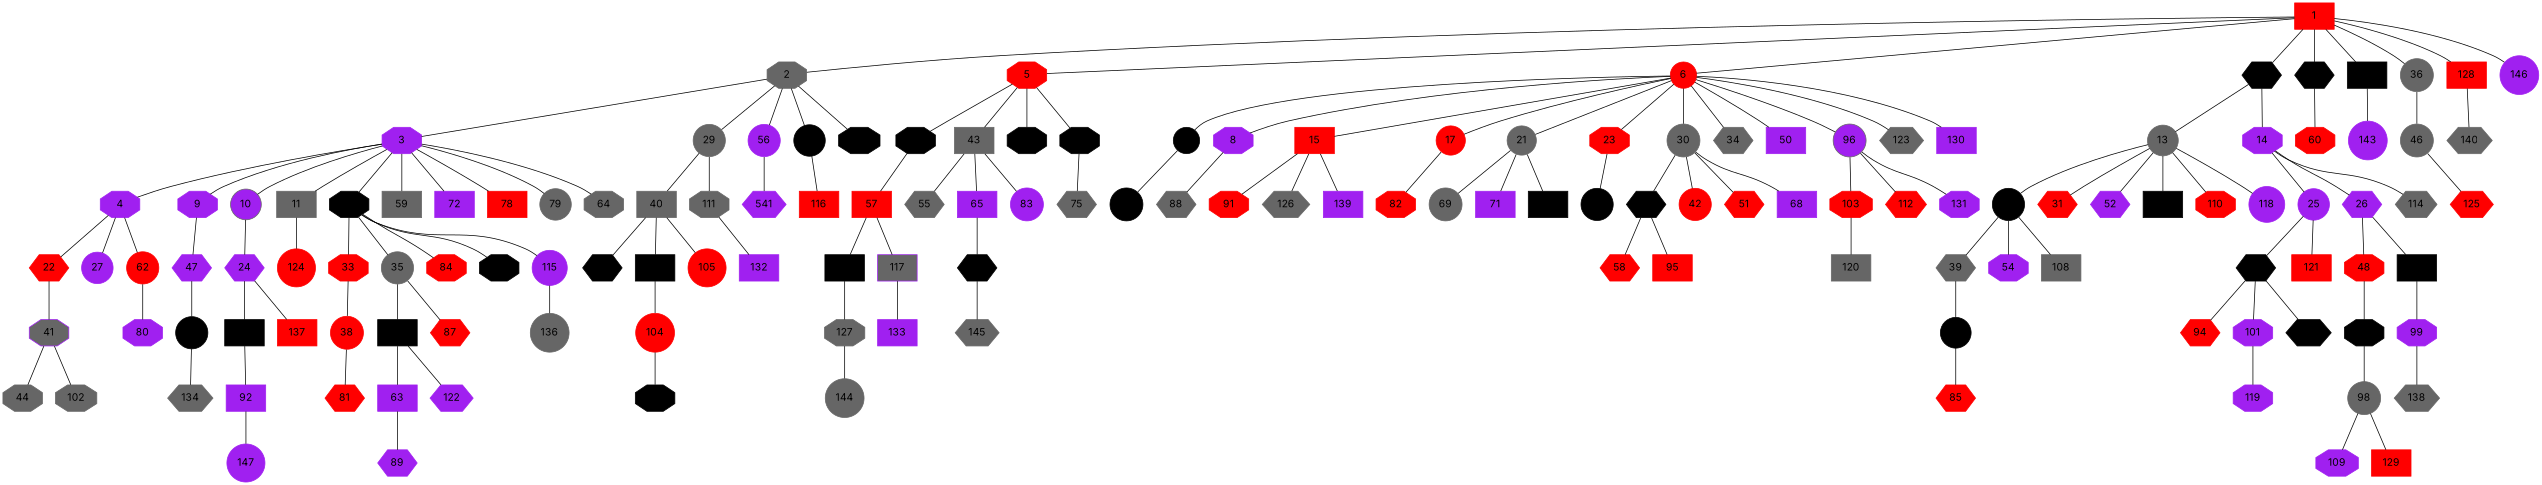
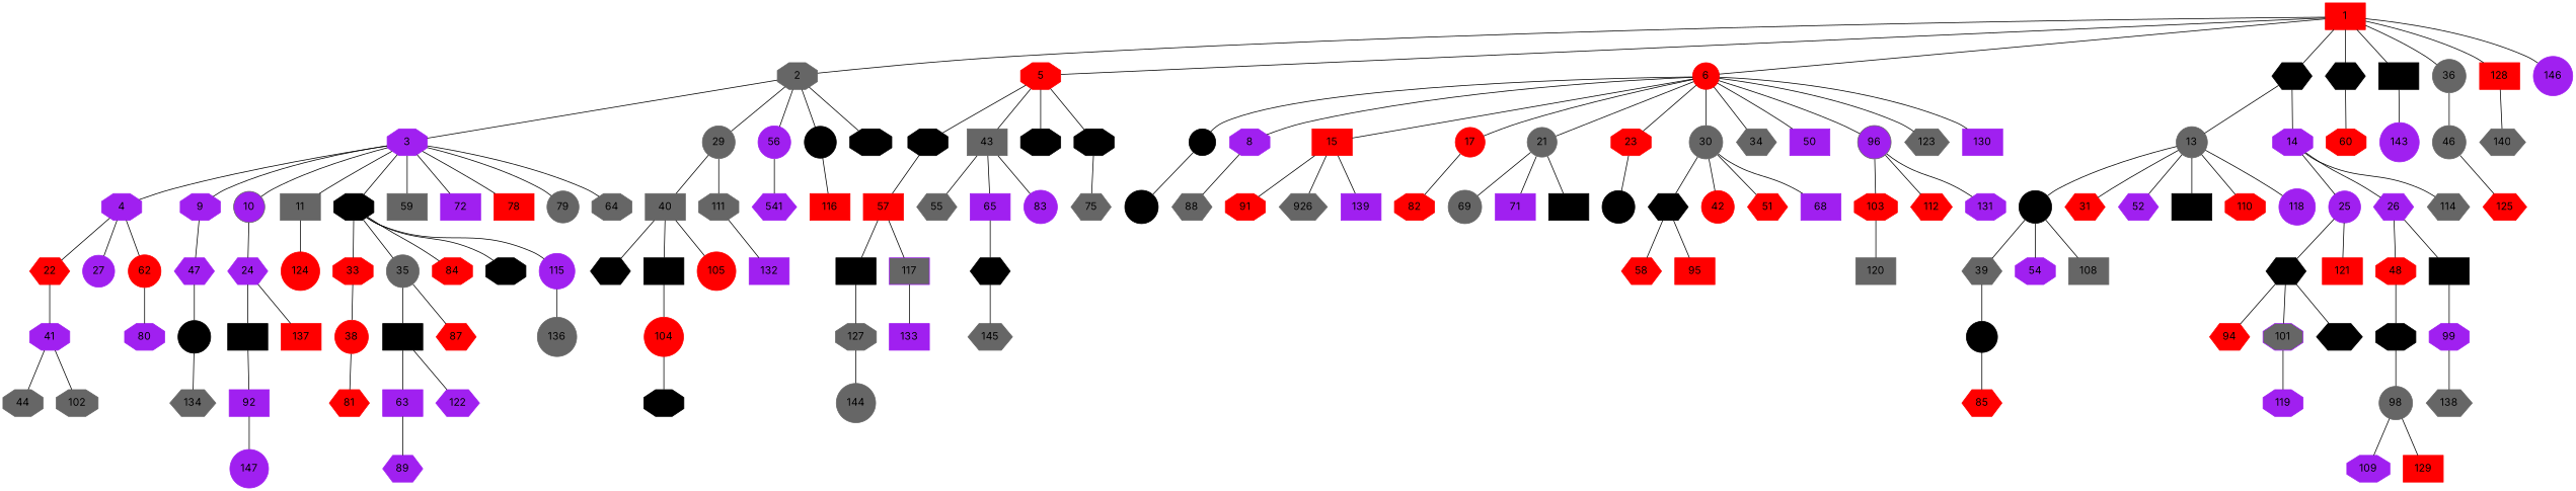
  graph {
    fontname=Inter
    node [color=purple fontname=Inter shape=circle style=filled]
    edge [fontname=Inter]
    1 [color=red shape=box]
    2 [color=gray40 shape=octagon]
    5 [color=red shape=octagon]
    6 [color=red]
    12 [color=black shape=hexagon]
    16 [color=black shape=hexagon]
    18 [color=black shape=box]
    36 [color=gray40]
    128 [color=red shape=box]
    146
    3 [shape=octagon]
    29 [color=gray40]
    56
    73 [color=black]
    135 [color=black shape=octagon]
    19 [color=black shape=octagon]
    43 [color=gray40 shape=box]
    45 [color=black shape=octagon]
    49 [color=black shape=octagon]
    7 [color=black]
    8 [shape=octagon]
    15 [color=red shape=box]
    17 [color=red]
    21 [color=gray40]
    23 [color=red shape=octagon]
    30 [color=gray40]
    34 [color=gray40 shape=hexagon]
    50 [shape=box]
    96 [color=gray40 fillcolor=purple]
    123 [color=gray40 shape=hexagon]
    130 [shape=box]
    13 [color=gray40]
    14 [shape=octagon]
    60 [color=red shape=octagon]
    143
    46 [color=gray40]
    140 [color=gray40 shape=hexagon]
    4 [shape=octagon]
    9 [shape=octagon]
    10 [color=gray40 fillcolor=purple]
    11 [color=gray40 shape=box]
    28 [color=black shape=octagon]
    59 [color=gray40 shape=box]
    72 [shape=box]
    78 [color=red shape=box]
    79 [color=gray40]
    64 [color=gray40 shape=octagon]
    40 [color=gray40 shape=box]
    111 [color=gray40 shape=octagon]
    n50 [label=541 shape=hexagon]
    116 [color=red shape=box]
    22 [color=red shape=hexagon]
    27
    62 [color=red]
    47 [shape=hexagon]
    24 [shape=hexagon]
    124 [color=red]
    33 [color=red shape=octagon]
    35 [color=gray40]
    84 [color=red shape=octagon]
    93 [color=black shape=octagon]
    115
-   41 [shape=octagon fillcolor=gray40]
+   41 [shape=octagon]
    80 [shape=octagon]
    57 [color=red shape=box]
    55 [color=gray40 shape=hexagon]
    65 [shape=box]
    83
    75 [color=gray40 shape=hexagon]
    86 [color=black]
    88 [color=gray40 shape=hexagon]
    91 [color=red shape=octagon]
-   126 [color=gray40 shape=hexagon]
+   126 [color=gray40 shape=hexagon label=926]
    139 [shape=box]
    82 [color=red shape=octagon]
    69 [color=gray40]
    71 [shape=box]
    142 [color=black shape=box]
    67 [color=black]
    37 [color=black shape=hexagon]
    42 [color=red]
    51 [color=red shape=hexagon]
    68 [shape=box]
    103 [color=red shape=octagon]
    112 [color=red shape=hexagon]
    131 [shape=octagon]
    53 [color=black]
    32 [color=black shape=box]
    137 [color=red shape=box]
    20 [color=black]
    31 [color=red shape=hexagon]
    52 [shape=hexagon]
    107 [color=black shape=box]
    110 [color=red shape=octagon]
    118
    25
    26 [shape=hexagon]
    114 [color=gray40 shape=hexagon]
    39 [color=gray40 shape=hexagon]
    54 [shape=octagon]
    108 [color=gray40 shape=box]
    70 [color=black shape=hexagon]
    121 [color=red shape=box]
    48 [color=red shape=octagon]
    76 [color=black shape=box]
    66 [color=black shape=box]
    117 [fillcolor=gray40 shape=box]
    74 [color=black]
    44 [color=gray40 shape=octagon]
    102 [color=gray40 shape=octagon]
    92 [shape=box]
    94 [color=red shape=hexagon]
-   101 [shape=octagon]
+   101 [shape=octagon fillcolor=gray40]
    106 [color=black shape=hexagon]
    97 [color=black shape=octagon]
    99 [shape=octagon]
    38 [color=red]
    61 [color=black shape=box]
    87 [color=red shape=hexagon]
    136 [color=gray40]
    90 [color=black shape=hexagon]
    100 [color=black shape=box]
    105 [color=red]
    132 [shape=box]
    58 [color=red shape=hexagon]
    95 [color=red shape=box]
    147
    81 [color=red shape=hexagon]
    63 [shape=box]
    122 [shape=hexagon]
    125 [color=red shape=hexagon]
    85 [color=red shape=hexagon]
    104 [color=red]
    77 [color=black shape=hexagon]
    134 [color=gray40 shape=hexagon]
    98 [color=gray40]
    127 [color=gray40 shape=octagon]
    133 [shape=box]
    89 [shape=hexagon]
    145 [color=gray40 shape=hexagon]
    144 [color=gray40]
    119 [shape=octagon]
    138 [color=gray40 shape=hexagon]
    120 [color=gray40 shape=box]
    109 [shape=octagon]
    129 [color=red shape=box]
    113 [color=black shape=octagon]
    1 -- 2
    1 -- 5
    1 -- 6
    1 -- 12
    1 -- 16
    1 -- 18
    1 -- 36
    1 -- 128
    1 -- 146
    2 -- 3
    2 -- 29
    2 -- 56
    2 -- 73
    2 -- 135
    5 -- 19
    5 -- 43
    5 -- 45
    5 -- 49
    6 -- 7
    6 -- 8
    6 -- 15
    6 -- 17
    6 -- 21
    6 -- 23
    6 -- 30
    6 -- 34
    6 -- 50
    6 -- 96
    6 -- 123
    6 -- 130
    12 -- 13
    12 -- 14
    16 -- 60
    18 -- 143
    36 -- 46
    128 -- 140
    3 -- 4
    3 -- 9
    3 -- 10
    3 -- 11
    3 -- 28
    3 -- 59
    3 -- 72
    3 -- 78
    3 -- 79
    3 -- 64
    29 -- 40
    29 -- 111
    56 -- n50
    73 -- 116
    19 -- 57
    43 -- 55
    43 -- 65
    43 -- 83
    49 -- 75
    7 -- 86
    8 -- 88
    15 -- 91
    15 -- 126
    15 -- 139
    17 -- 82
    21 -- 69
    21 -- 71
    21 -- 142
    23 -- 67
    30 -- 37
    30 -- 42
    30 -- 51
    30 -- 68
    96 -- 103
    96 -- 112
    96 -- 131
    13 -- 20
    13 -- 31
    13 -- 52
    13 -- 107
    13 -- 110
    13 -- 118
    14 -- 25
    14 -- 26
    14 -- 114
    46 -- 125
    4 -- 22
    4 -- 27
    4 -- 62
    9 -- 47
    10 -- 24
    11 -- 124
    28 -- 33
    28 -- 35
    28 -- 84
    28 -- 93
    28 -- 115
    40 -- 90
    40 -- 100
    40 -- 105
    111 -- 132
    22 -- 41
    62 -- 80
    47 -- 53
    24 -- 32
    24 -- 137
    33 -- 38
    35 -- 61
    35 -- 87
    115 -- 136
    41 -- 44
    41 -- 102
    57 -- 66
    57 -- 117
    65 -- 77
    37 -- 58
    37 -- 95
    103 -- 120
    53 -- 134
    32 -- 92
    20 -- 39
    20 -- 54
    20 -- 108
    25 -- 70
    25 -- 121
    26 -- 48
    26 -- 76
    39 -- 74
    70 -- 94
    70 -- 101
    70 -- 106
    48 -- 97
    76 -- 99
    66 -- 127
    117 -- 133
    74 -- 85
    92 -- 147
    101 -- 119
    97 -- 98
    99 -- 138
    38 -- 81
    61 -- 63
    61 -- 122
    100 -- 104
    63 -- 89
    104 -- 113
    77 -- 145
    98 -- 109
    98 -- 129
    127 -- 144
  }
